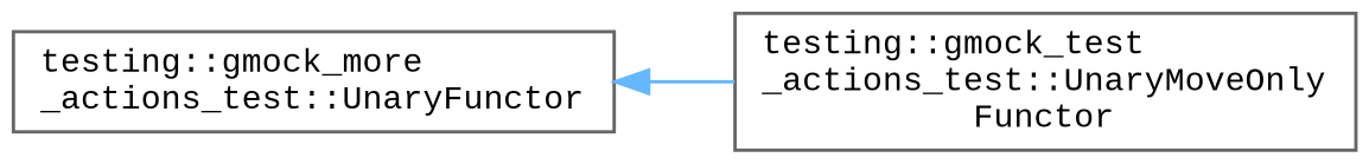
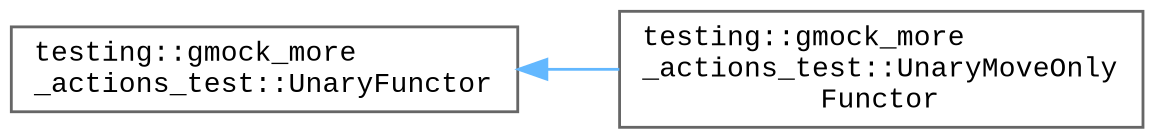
  digraph {
    rankdir=LR
    fontname="Liberation Mono"
    node [color=grey40 fillcolor=white fontname="Liberation Mono" fontsize=10 shape=box style=filled]
    n1 [height=0.2 label="testing::gmock_more\l_actions_test::UnaryFunctor" width=0.4]
-   n2 [height=0.2 label="testing::gmock_test\l_actions_test::UnaryMoveOnly\lFunctor" width=0.4]
+   n2 [height=0.2 label="testing::gmock_more\l_actions_test::UnaryMoveOnly\lFunctor" width=0.4]
    n1 -> n2 [color=steelblue1 dir=back fontname="Liberation Mono" fontsize=10 labelfontname=Helvetica labelfontsize=10 style=solid]
  }
